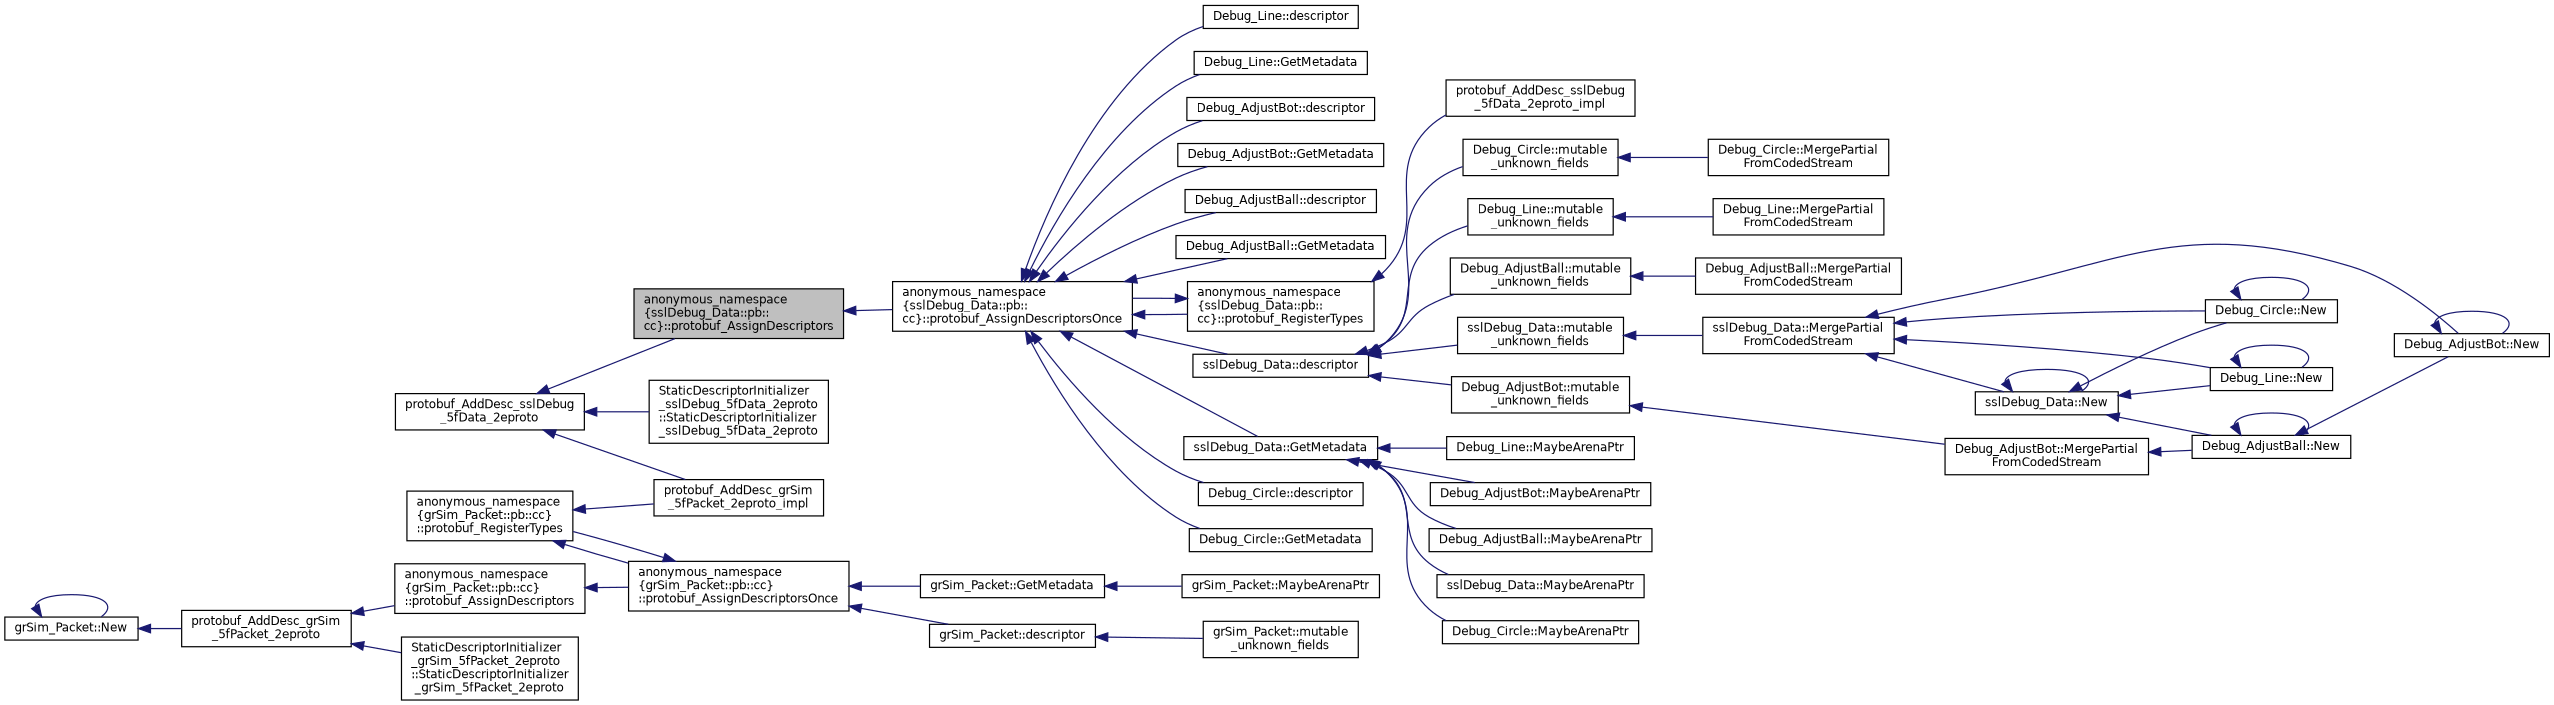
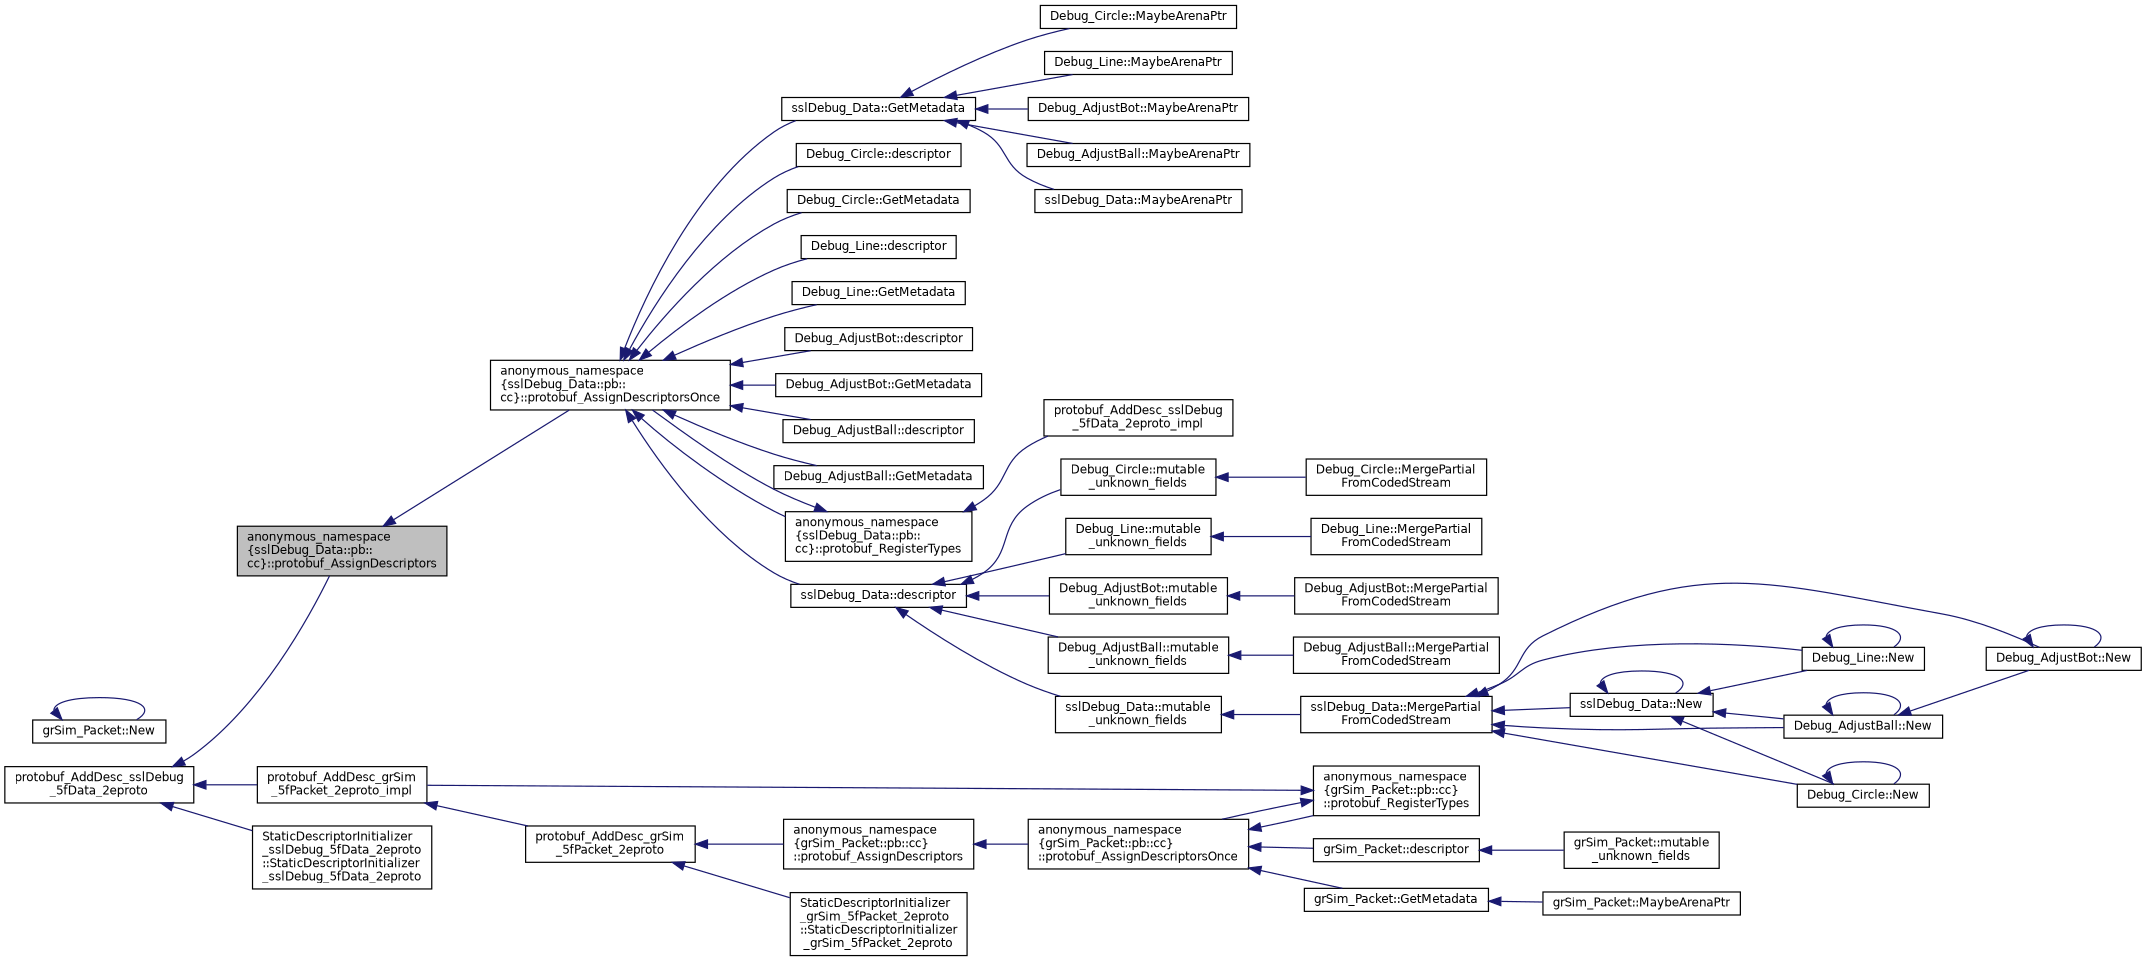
  digraph {
    rankdir=LR
    node [color=black fillcolor=white fontname=Helvetica fontsize=10 shape=record style=filled]
    edge [color=midnightblue dir=back fontname=Helvetica fontsize=10 labelfontname=Helvetica labelfontsize=10 style=solid]
    n1 [fillcolor=grey75 fontcolor=black height=0.2 label="anonymous_namespace\l\{sslDebug_Data::pb::\lcc\}::protobuf_AssignDescriptors" width=0.4]
    n2 [height=0.2 label="anonymous_namespace\l\{sslDebug_Data::pb::\lcc\}::protobuf_AssignDescriptorsOnce" width=0.4]
    n3 [height=0.2 label="anonymous_namespace\l\{sslDebug_Data::pb::\lcc\}::protobuf_RegisterTypes" width=0.4]
    n4 [height=0.2 label="sslDebug_Data::descriptor" width=0.4]
    n5 [height=0.2 label="sslDebug_Data::GetMetadata" width=0.4]
    n6 [height=0.2 label="Debug_Circle::descriptor" width=0.4]
    n7 [height=0.2 label="Debug_Circle::GetMetadata" width=0.4]
    n8 [height=0.2 label="Debug_Line::descriptor" width=0.4]
    n9 [height=0.2 label="Debug_Line::GetMetadata" width=0.4]
    n10 [height=0.2 label="Debug_AdjustBot::descriptor" width=0.4]
    n11 [height=0.2 label="Debug_AdjustBot::GetMetadata" width=0.4]
    n12 [height=0.2 label="Debug_AdjustBall::descriptor" width=0.4]
    n13 [height=0.2 label="Debug_AdjustBall::GetMetadata" width=0.4]
    n14 [height=0.2 label="protobuf_AddDesc_sslDebug\l_5fData_2eproto_impl" width=0.4]
    n15 [height=0.2 label="sslDebug_Data::mutable\l_unknown_fields" width=0.4]
    n16 [height=0.2 label="Debug_Circle::mutable\l_unknown_fields" width=0.4]
    n17 [height=0.2 label="Debug_Line::mutable\l_unknown_fields" width=0.4]
    n18 [height=0.2 label="Debug_AdjustBot::mutable\l_unknown_fields" width=0.4]
    n19 [height=0.2 label="Debug_AdjustBall::mutable\l_unknown_fields" width=0.4]
    n20 [height=0.2 label="sslDebug_Data::MaybeArenaPtr" width=0.4]
    n21 [height=0.2 label="Debug_Circle::MaybeArenaPtr" width=0.4]
    n22 [height=0.2 label="Debug_Line::MaybeArenaPtr" width=0.4]
    n23 [height=0.2 label="Debug_AdjustBot::MaybeArenaPtr" width=0.4]
    n24 [height=0.2 label="Debug_AdjustBall::MaybeArenaPtr" width=0.4]
    n25 [height=0.2 label="protobuf_AddDesc_sslDebug\l_5fData_2eproto" width=0.4]
    n26 [height=0.2 label="protobuf_AddDesc_grSim\l_5fPacket_2eproto_impl" width=0.4]
    n27 [height=0.2 label="StaticDescriptorInitializer\l_sslDebug_5fData_2eproto\l::StaticDescriptorInitializer\l_sslDebug_5fData_2eproto" width=0.4]
    n28 [height=0.2 label="protobuf_AddDesc_grSim\l_5fPacket_2eproto" width=0.4]
    n29 [height=0.2 label="anonymous_namespace\l\{grSim_Packet::pb::cc\}\l::protobuf_AssignDescriptors" width=0.4]
    n30 [height=0.2 label="StaticDescriptorInitializer\l_grSim_5fPacket_2eproto\l::StaticDescriptorInitializer\l_grSim_5fPacket_2eproto" width=0.4]
    n31 [height=0.2 label="anonymous_namespace\l\{grSim_Packet::pb::cc\}\l::protobuf_AssignDescriptorsOnce" width=0.4]
    n32 [height=0.2 label="grSim_Packet::descriptor" width=0.4]
    n33 [height=0.2 label="grSim_Packet::GetMetadata" width=0.4]
    n34 [height=0.2 label="anonymous_namespace\l\{grSim_Packet::pb::cc\}\l::protobuf_RegisterTypes" width=0.4]
    n35 [height=0.2 label="grSim_Packet::mutable\l_unknown_fields" width=0.4]
    n36 [height=0.2 label="grSim_Packet::MaybeArenaPtr" width=0.4]
    n37 [height=0.2 label="grSim_Packet::New" width=0.4]
    n38 [height=0.2 label="sslDebug_Data::MergePartial\lFromCodedStream" width=0.4]
    n39 [height=0.2 label="Debug_Circle::MergePartial\lFromCodedStream" width=0.4]
    n40 [height=0.2 label="Debug_Line::MergePartial\lFromCodedStream" width=0.4]
    n41 [height=0.2 label="Debug_AdjustBot::MergePartial\lFromCodedStream" width=0.4]
    n42 [height=0.2 label="Debug_AdjustBall::MergePartial\lFromCodedStream" width=0.4]
    n43 [height=0.2 label="sslDebug_Data::New" width=0.4]
    n44 [height=0.2 label="Debug_Circle::New" width=0.4]
    n45 [height=0.2 label="Debug_Line::New" width=0.4]
    n46 [height=0.2 label="Debug_AdjustBot::New" width=0.4]
    n47 [height=0.2 label="Debug_AdjustBall::New" width=0.4]
    n1 -> n2
    n2 -> n3
    n2 -> n4
    n2 -> n5
    n2 -> n6
    n2 -> n7
    n2 -> n8
    n2 -> n9
    n2 -> n10
    n2 -> n11
    n2 -> n12
    n2 -> n13
    n3 -> n2
    n3 -> n14
    n4 -> n15
    n4 -> n16
    n4 -> n17
    n4 -> n18
    n4 -> n19
    n5 -> n20
    n5 -> n21
    n5 -> n22
    n5 -> n23
    n5 -> n24
    n15 -> n38
    n16 -> n39
    n17 -> n40
    n18 -> n41
    n19 -> n42
    n25 -> n1
    n25 -> n26
    n25 -> n27
-   n37 -> n28
+   n26 -> n28
    n28 -> n29
    n28 -> n30
    n29 -> n31
    n31 -> n32
    n31 -> n33
    n31 -> n34
    n32 -> n35
    n33 -> n36
    n34 -> n26
    n34 -> n31
    n37 -> n37
    n38 -> n43
    n38 -> n44
    n38 -> n45
    n38 -> n46
-   n41 -> n47
+   n38 -> n47
    n43 -> n43
    n43 -> n44
    n43 -> n45
    n43 -> n47
    n44 -> n44
    n45 -> n45
    n46 -> n46
    n47 -> n46
    n47 -> n47
  }
